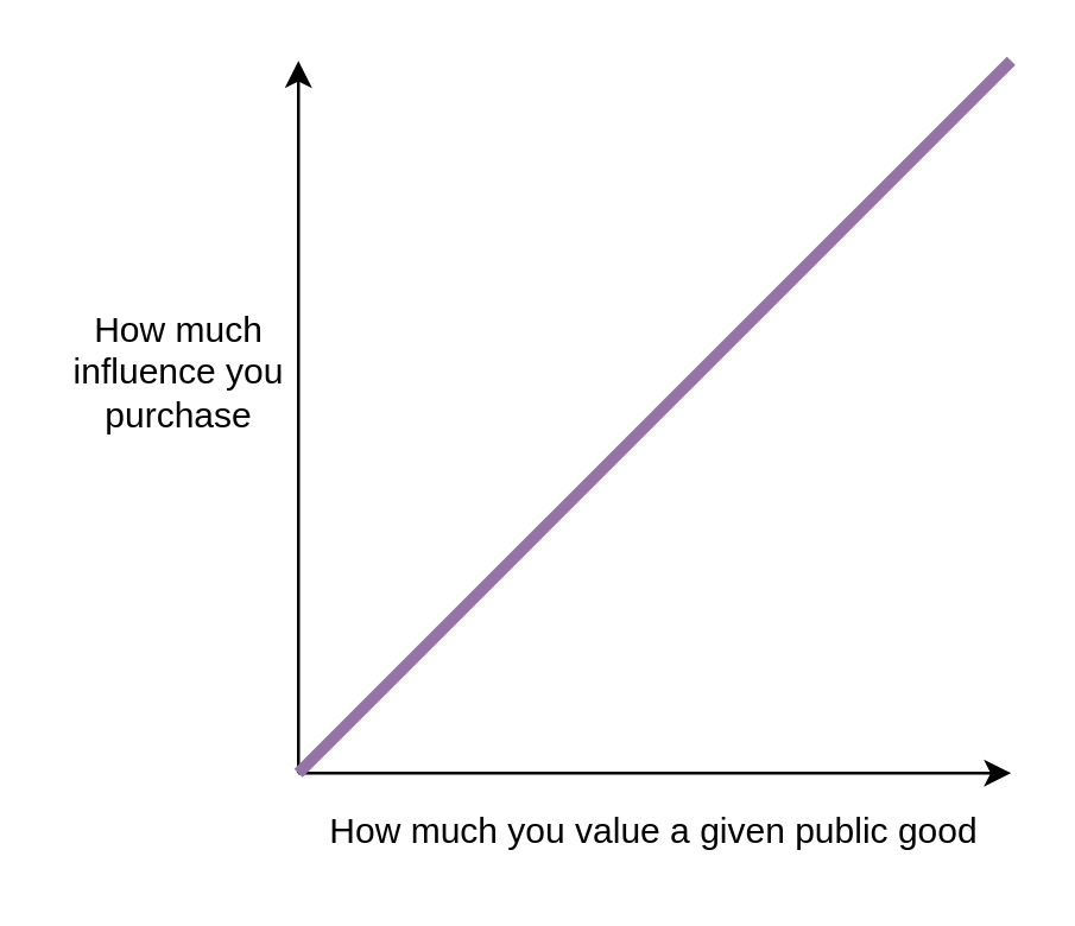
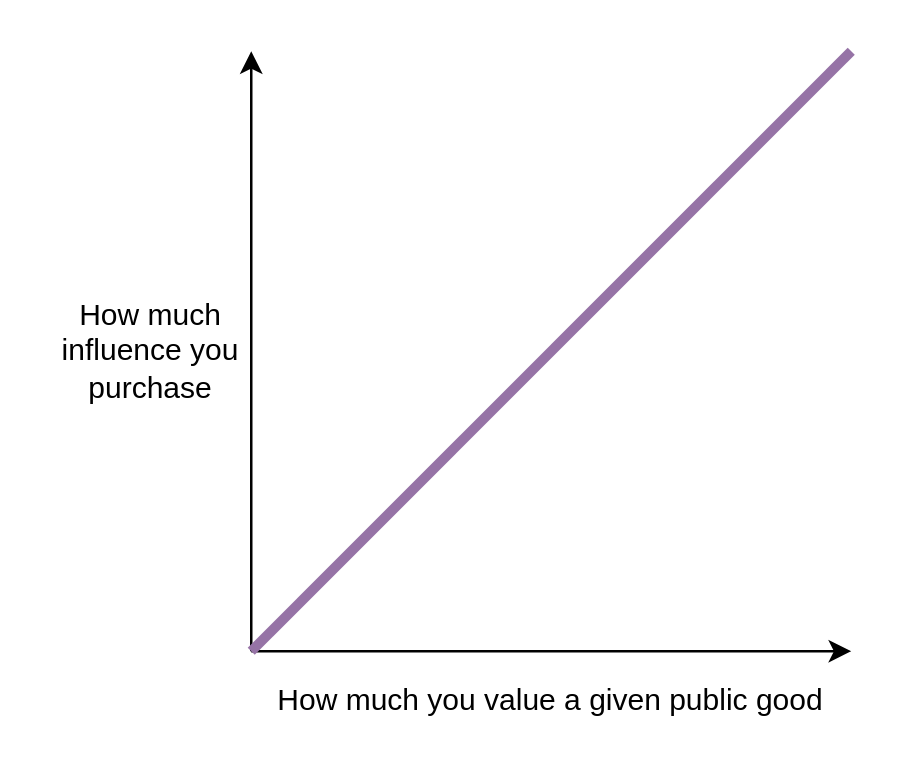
  <mxCell id="0" />
  <mxCell id="1" parent="0" />
  <mxCell id="2" value="" style="endArrow=classic;html=1;endFill=1;" parent="1" edge="1"><mxGeometry width="50" height="50" relative="1" as="geometry"><mxPoint x="100" y="260" as="sourcePoint" /><mxPoint x="100" y="20" as="targetPoint" /></mxGeometry></mxCell>
  <mxCell id="3" value="" style="endArrow=classic;html=1;endFill=1;" parent="1" edge="1"><mxGeometry width="50" height="50" relative="1" as="geometry"><mxPoint x="100" y="260" as="sourcePoint" /><mxPoint x="340" y="260" as="targetPoint" /></mxGeometry></mxCell>
  <mxCell id="4" value="How much you value a given public good" style="text;html=1;strokeColor=none;fillColor=none;align=center;verticalAlign=middle;whiteSpace=wrap;rounded=0;" parent="1" vertex="1"><mxGeometry x="100" y="270" width="240" height="20" as="geometry" /></mxCell>
- <mxCell id="5" value="How much influence you purchase" style="text;html=1;strokeColor=none;fillColor=none;align=center;verticalAlign=middle;whiteSpace=wrap;rounded=0;" parent="1" vertex="1"><mxGeometry x="20" y="115" width="80" height="20" as="geometry" /></mxCell>
+ <mxCell id="5" value="How much influence you purchase" style="text;html=1;strokeColor=none;fillColor=none;align=center;verticalAlign=middle;whiteSpace=wrap;rounded=0;" parent="1" vertex="1"><mxGeometry x="20" y="130" width="80" height="20" as="geometry" /></mxCell>
  <mxCell id="6" value="" style="endArrow=none;html=1;fillColor=#e1d5e7;strokeColor=#9673a6;strokeWidth=4;" parent="1" edge="1"><mxGeometry width="50" height="50" relative="1" as="geometry"><mxPoint x="100" y="260" as="sourcePoint" /><mxPoint x="340" y="20" as="targetPoint" /></mxGeometry></mxCell>
